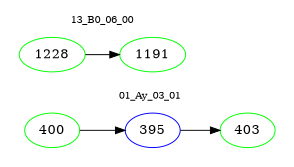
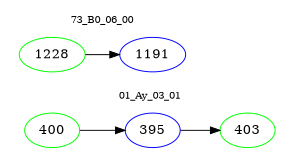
  digraph {
    rankdir=LR
    node [color=green]
    edge [color=black]
    n1 [label=400]
    n2 [color=blue label=395]
    n3 [label=403]
    n4 [label=1228]
-   n5 [label=1191]
+   n5 [color=blue label=1191]
    subgraph cluster_1 {
      color=white
      fontsize=10
      label="01_Ay_03_01"
      n1
      n2
      n3
    }
    subgraph cluster_2 {
      color=white
      fontsize=10
-     label="13_B0_06_00"
+     label="73_B0_06_00"
      n4
      n5
    }
    n1 -> n2
    n2 -> n3
    n4 -> n5
  }
